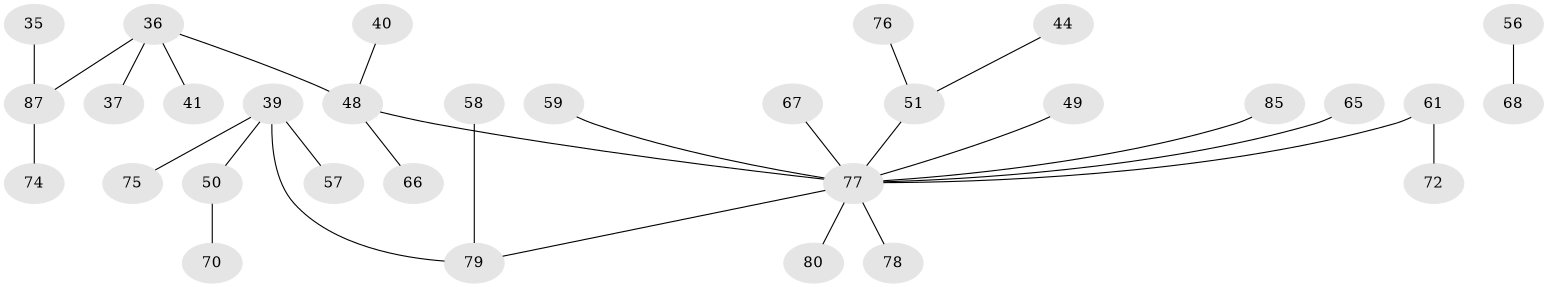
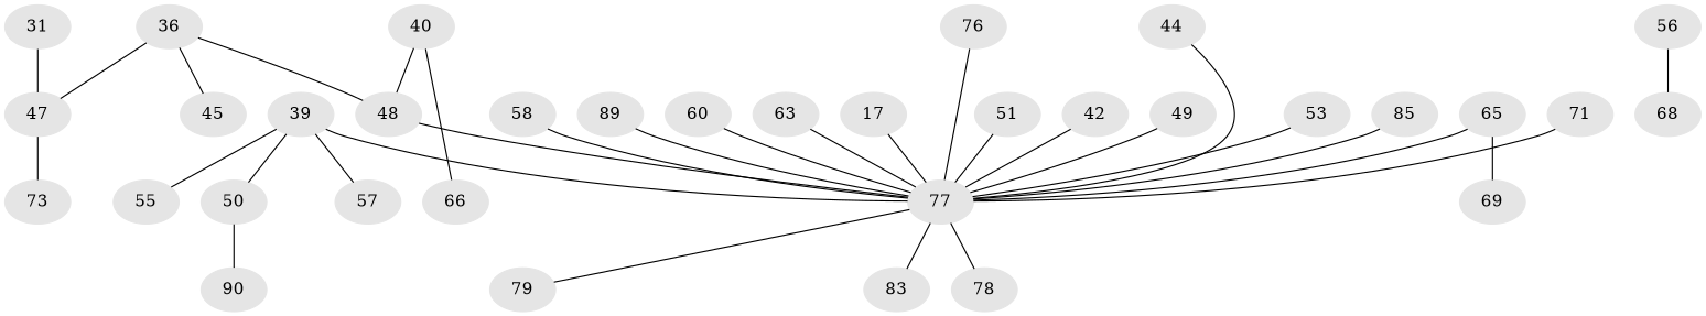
  graph {
    node [color=gray90 style=filled]
-   47 [super="+25+23" label=87]
-   73 [label=74]
-   35
+   47 [super="+25+23"]
+   73
+   35 [label=31]
    36 [super="+13+11+30"]
-   37
-   45 [label=41]
+   45
    48 [super="+7"]
    77 [super="+64+41+9+15+28+43+62+38+17+21+26+31+27+61"]
    66
    39 [super="+18+29"]
    50 [super="+14"]
    57
-   75
-   70
+   75 [label=55]
+   70 [label=90]
    78
    79
-   80
+   80 [label=83]
    40 [super="+32"]
+   42
    44
    49 [super="+24"]
    51 [super="+33"]
    56
    68
+   53
    n26 [label=85]
    58
-   59
+   59 [label=89]
+   60
+   63
    65
-   67 [super="+34"]
-   71 [label=61]
-   72
+   69
+   67 [super="+34" label=17]
+   71
    76
    47 -- 73
    35 -- 47
    36 -- 47
-   36 -- 37
    36 -- 45
    36 -- 48
    48 -- 77
-   48 -- 66
+   40 -- 66
    77 -- 78
    77 -- 79
    77 -- 80
-   39 -- 79
+   39 -- 77
    39 -- 50
    39 -- 57
    39 -- 75
    50 -- 70
    40 -- 48
-   44 -- 51
+   42 -- 77
+   44 -- 77
    49 -- 77
    51 -- 77
    56 -- 68
+   53 -- 77
    n26 -- 77
-   58 -- 79
+   58 -- 77
    59 -- 77
+   60 -- 77
+   63 -- 77
    65 -- 77
+   65 -- 69
    67 -- 77
    71 -- 77
-   71 -- 72
-   76 -- 51
+   76 -- 77
  }
